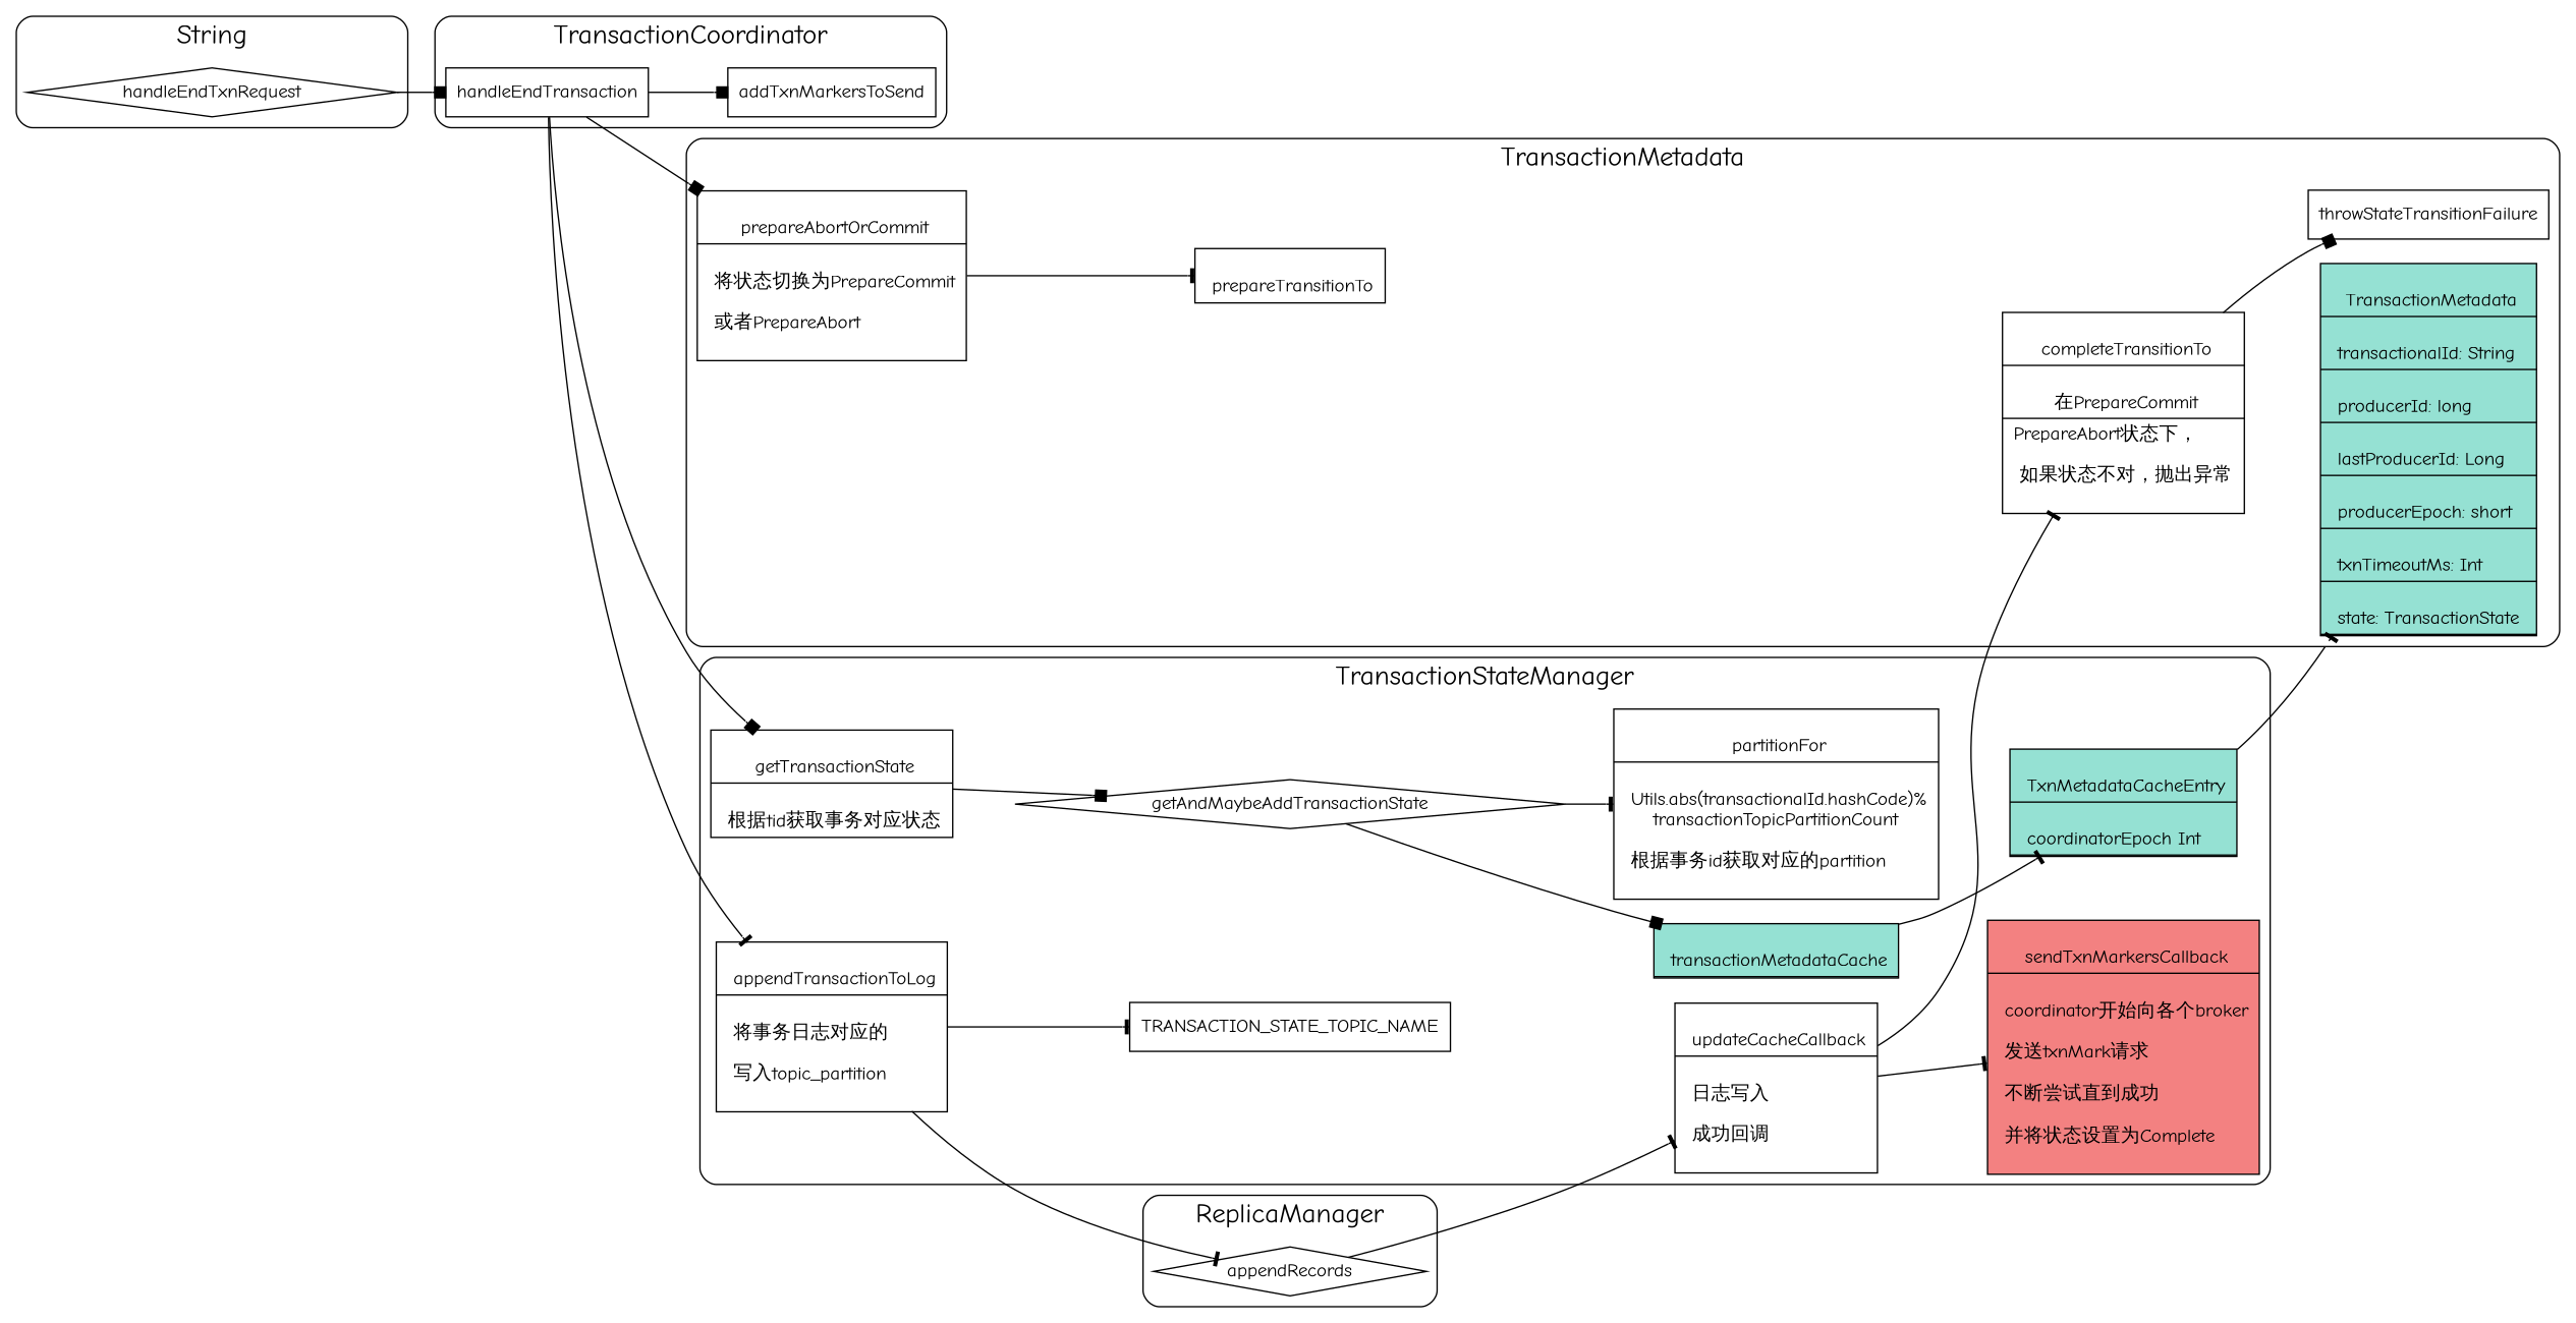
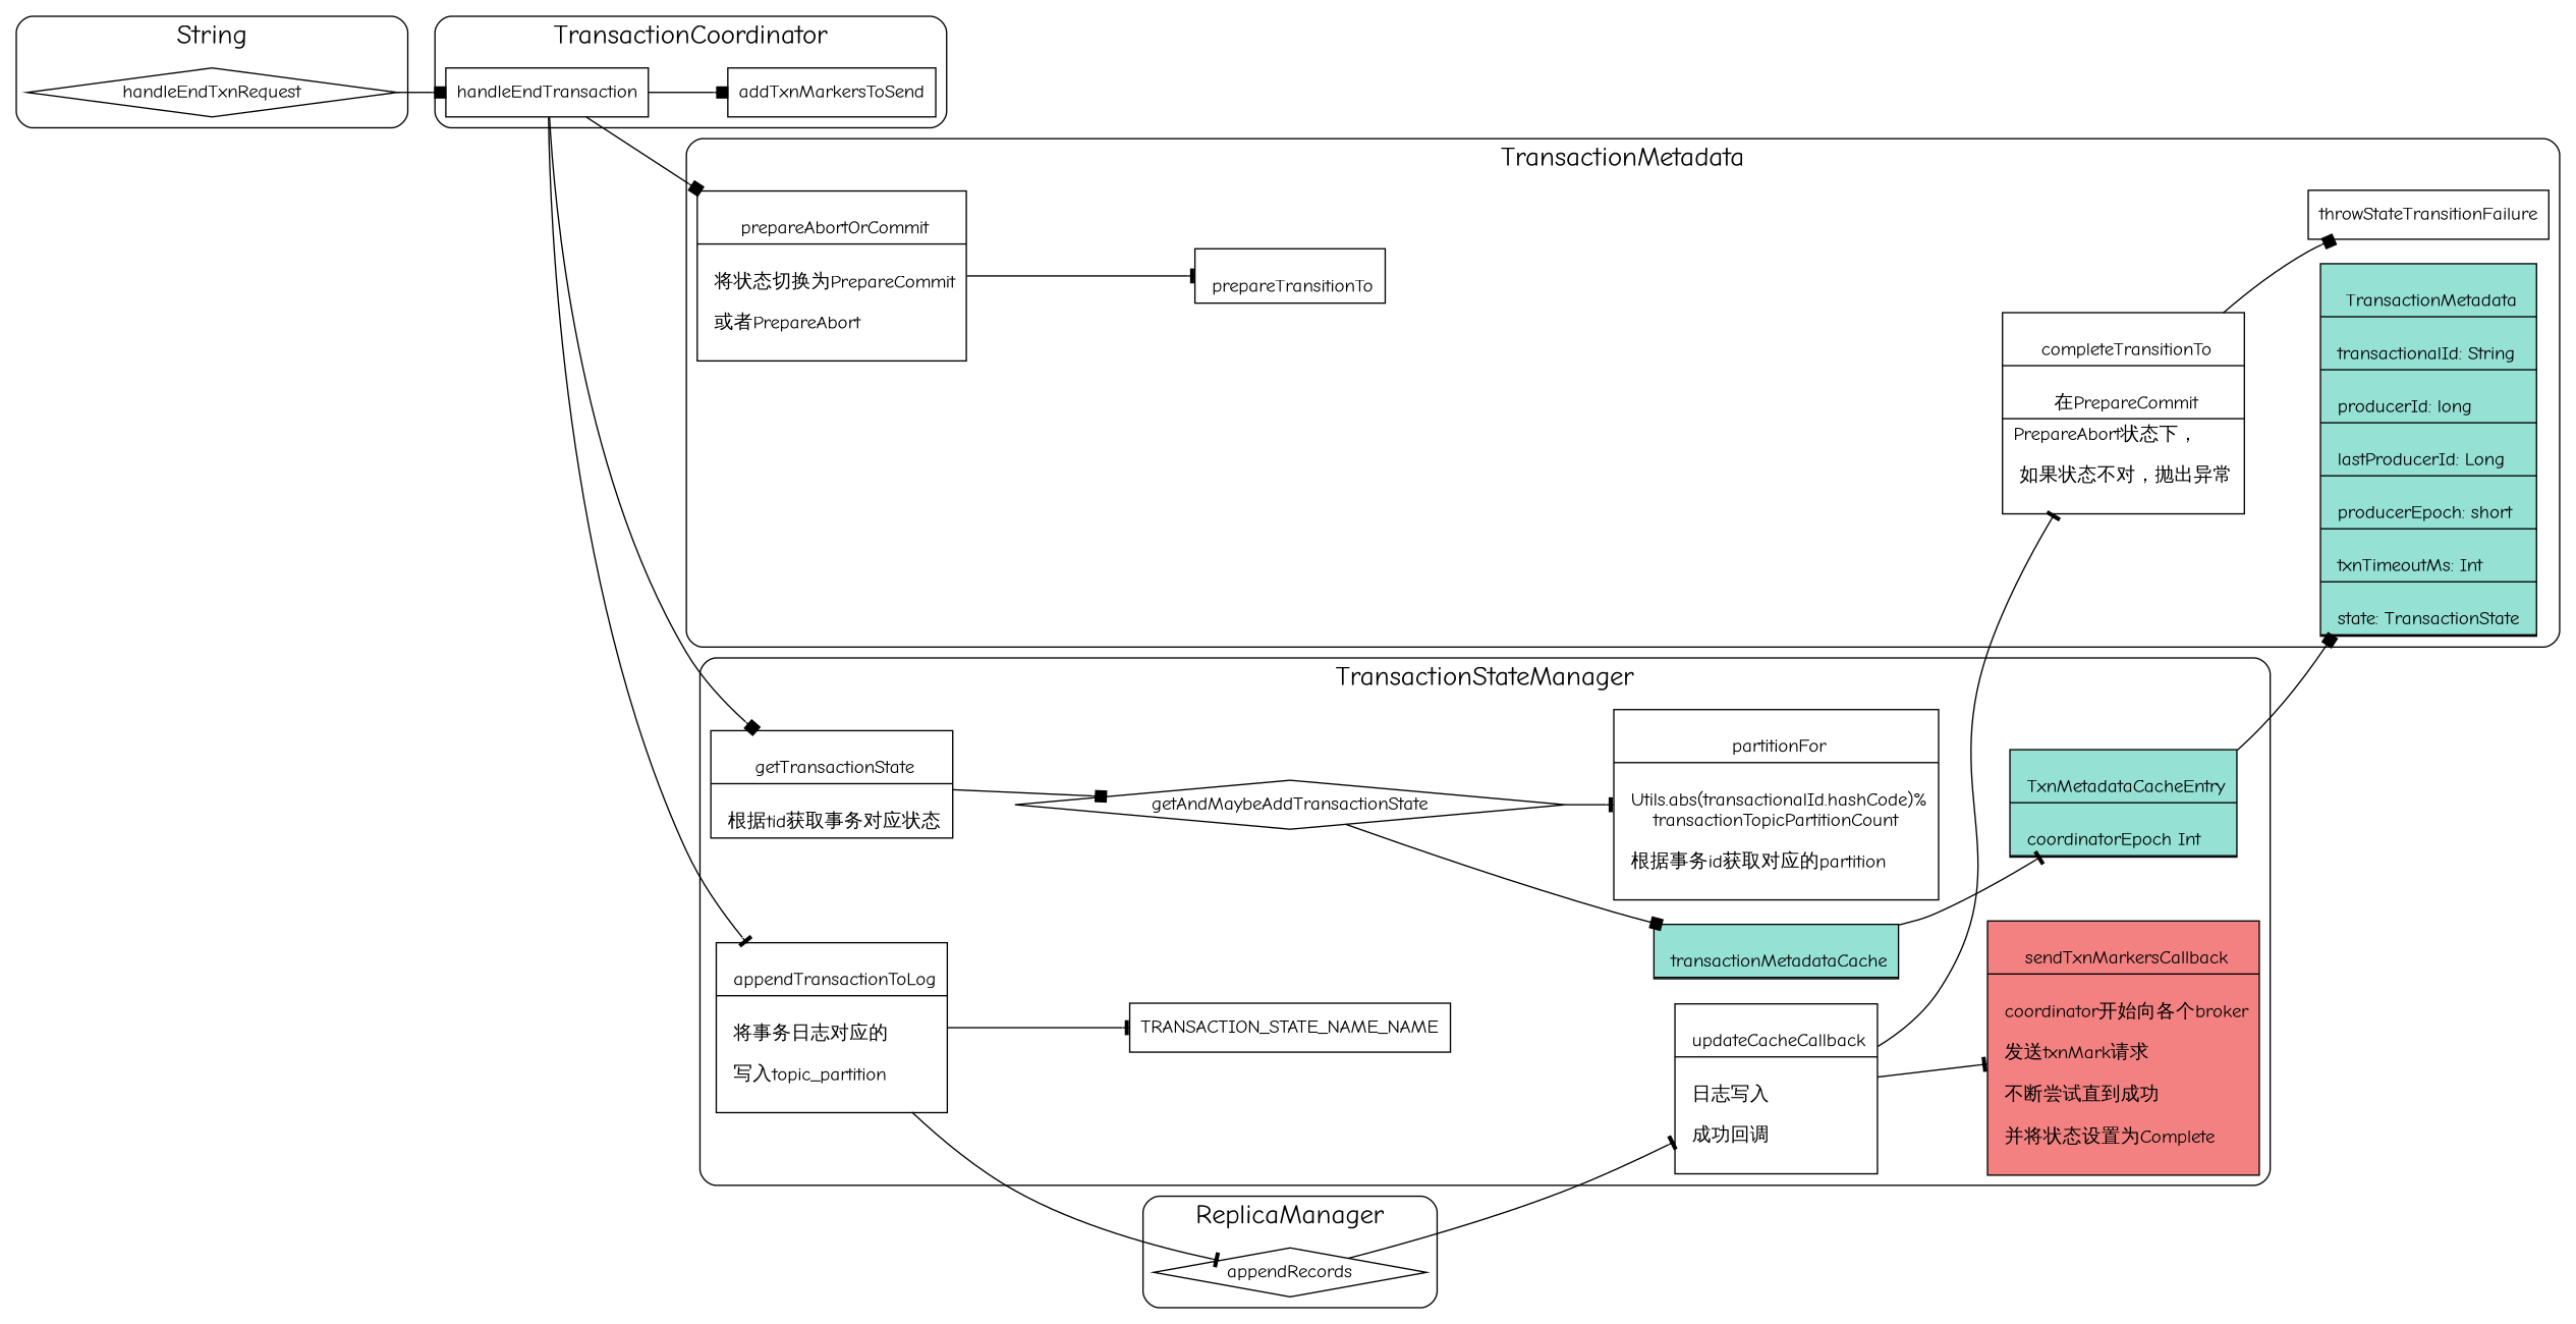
  digraph {
    fontname="Comic Neue"
    newrank=true
    rankdir=LR
    node [fontname="Comic Neue" shape=record]
    edge [arrowhead=tee fontname="Comic Neue"]
    n1 [fillcolor="#95e1d3" label="{{\n        TransactionMetadata|\n        transactionalId: String \l|\n        producerId: long \l|\n        lastProducerId: Long \l|\n        producerEpoch: short \l|\n        txnTimeoutMs: Int \l|\n        state: TransactionState \l|\n        <tp> topicPartitions: mutable.Set[TopicPartition]\l\n      }}" style=filled]
    n2 [label="{{\n        prepareTransitionTo\n      }}"]
    n3 [label="{{\n        completeTransitionTo|\n        在PrepareCommit|PrepareAbort状态下，\l \n        如果状态不对，抛出异常\l\n      }}"]
    throwStateTransitionFailure [shape=box]
    n5 [label="{{\n        prepareAbortOrCommit|\n        将状态切换为PrepareCommit\l \n        或者PrepareAbort\l\n      }}"]
    appendRecords [shape=diamond]
    n7 [label="{{\n        updateCacheCallback|\n        日志写入\l \n        成功回调\l\n      }}"]
    n8 [label="{{\n        appendTransactionToLog|\n        将事务日志对应的\l \n        写入topic_partition\l\n      }}"]
-   TRANSACTION_STATE_TOPIC_NAME [shape=box]
+   TRANSACTION_STATE_TOPIC_NAME [shape=box label=TRANSACTION_STATE_NAME_NAME]
    n10 [label="{{\n        getTransactionState|\n        根据tid获取事务对应状态\n      }}"]
    getAndMaybeAddTransactionState [shape=diamond]
    n12 [fillcolor="#95e1d3" label="{{\n        transactionMetadataCache|\n        <entry>mutable.Map[Int, TxnMetadataCacheEntry]\l\n        parition 到cacheEntry的映射\n      }}" style=filled]
    n13 [fillcolor="#95e1d3" label="{{\n        TxnMetadataCacheEntry|\n        coordinatorEpoch Int \l|\n        <meta> metadataPerTransactionalId \l \n        Pool[String, TransactionMetadata]\l\n        事务ID到事务metadata映射\n      }}" style=filled]
    n14 [label="{{\n        partitionFor|\n        Utils.abs(transactionalId.hashCode)\%\l transactionTopicPartitionCount \n        \l 根据事务id获取对应的partition\l\n      }}"]
    n15 [fillcolor="#f38181" label="{{\n        sendTxnMarkersCallback|\n        coordinator开始向各个broker\l \n        发送txnMark请求\l\n        不断尝试直到成功\l\n        并将状态设置为Complete\l\n        }}" style=filled]
    handleEndTransaction [shape=box]
    addTxnMarkersToSend [shape=box]
    handleEndTxnRequest [shape=diamond]
    subgraph cluster_1 {
      fontsize=20
      label=TransactionMetadata
      style=rounded
      n1
      n2
      n3
      throwStateTransitionFailure
      n5
    }
    subgraph cluster_2 {
      fontsize=20
      label=ReplicaManager
      style=rounded
      appendRecords
    }
    subgraph cluster_3 {
      fontsize=20
      label=TransactionStateManager
      style=rounded
      n7
      n8
      TRANSACTION_STATE_TOPIC_NAME
      n10
      getAndMaybeAddTransactionState
      n12
      n13
      n14
      n15
    }
    subgraph cluster_4 {
      fontsize=20
      label=TransactionCoordinator
      style=rounded
      handleEndTransaction
      addTxnMarkersToSend
    }
    subgraph cluster_5 {
      fontsize=20
      label=String
      style=rounded
      handleEndTxnRequest
    }
    n3 -> throwStateTransitionFailure [arrowhead=box]
    n5 -> n2
    appendRecords -> n7
    n7 -> n3
    n7 -> n15
    n8 -> appendRecords
    n8 -> TRANSACTION_STATE_TOPIC_NAME
    n10 -> getAndMaybeAddTransactionState [arrowhead=box]
    getAndMaybeAddTransactionState -> n12 [arrowhead=box]
    getAndMaybeAddTransactionState -> n14
    n12 -> n13 [tailport=entry]
-   n13 -> n1 [tailport=meta]
+   n13 -> n1 [arrowhead=box tailport=meta]
    handleEndTransaction -> n5 [arrowhead=box]
    handleEndTransaction -> n8
    handleEndTransaction -> n10 [arrowhead=box]
    handleEndTransaction -> addTxnMarkersToSend [arrowhead=box]
    handleEndTxnRequest -> handleEndTransaction [arrowhead=box]
  }
